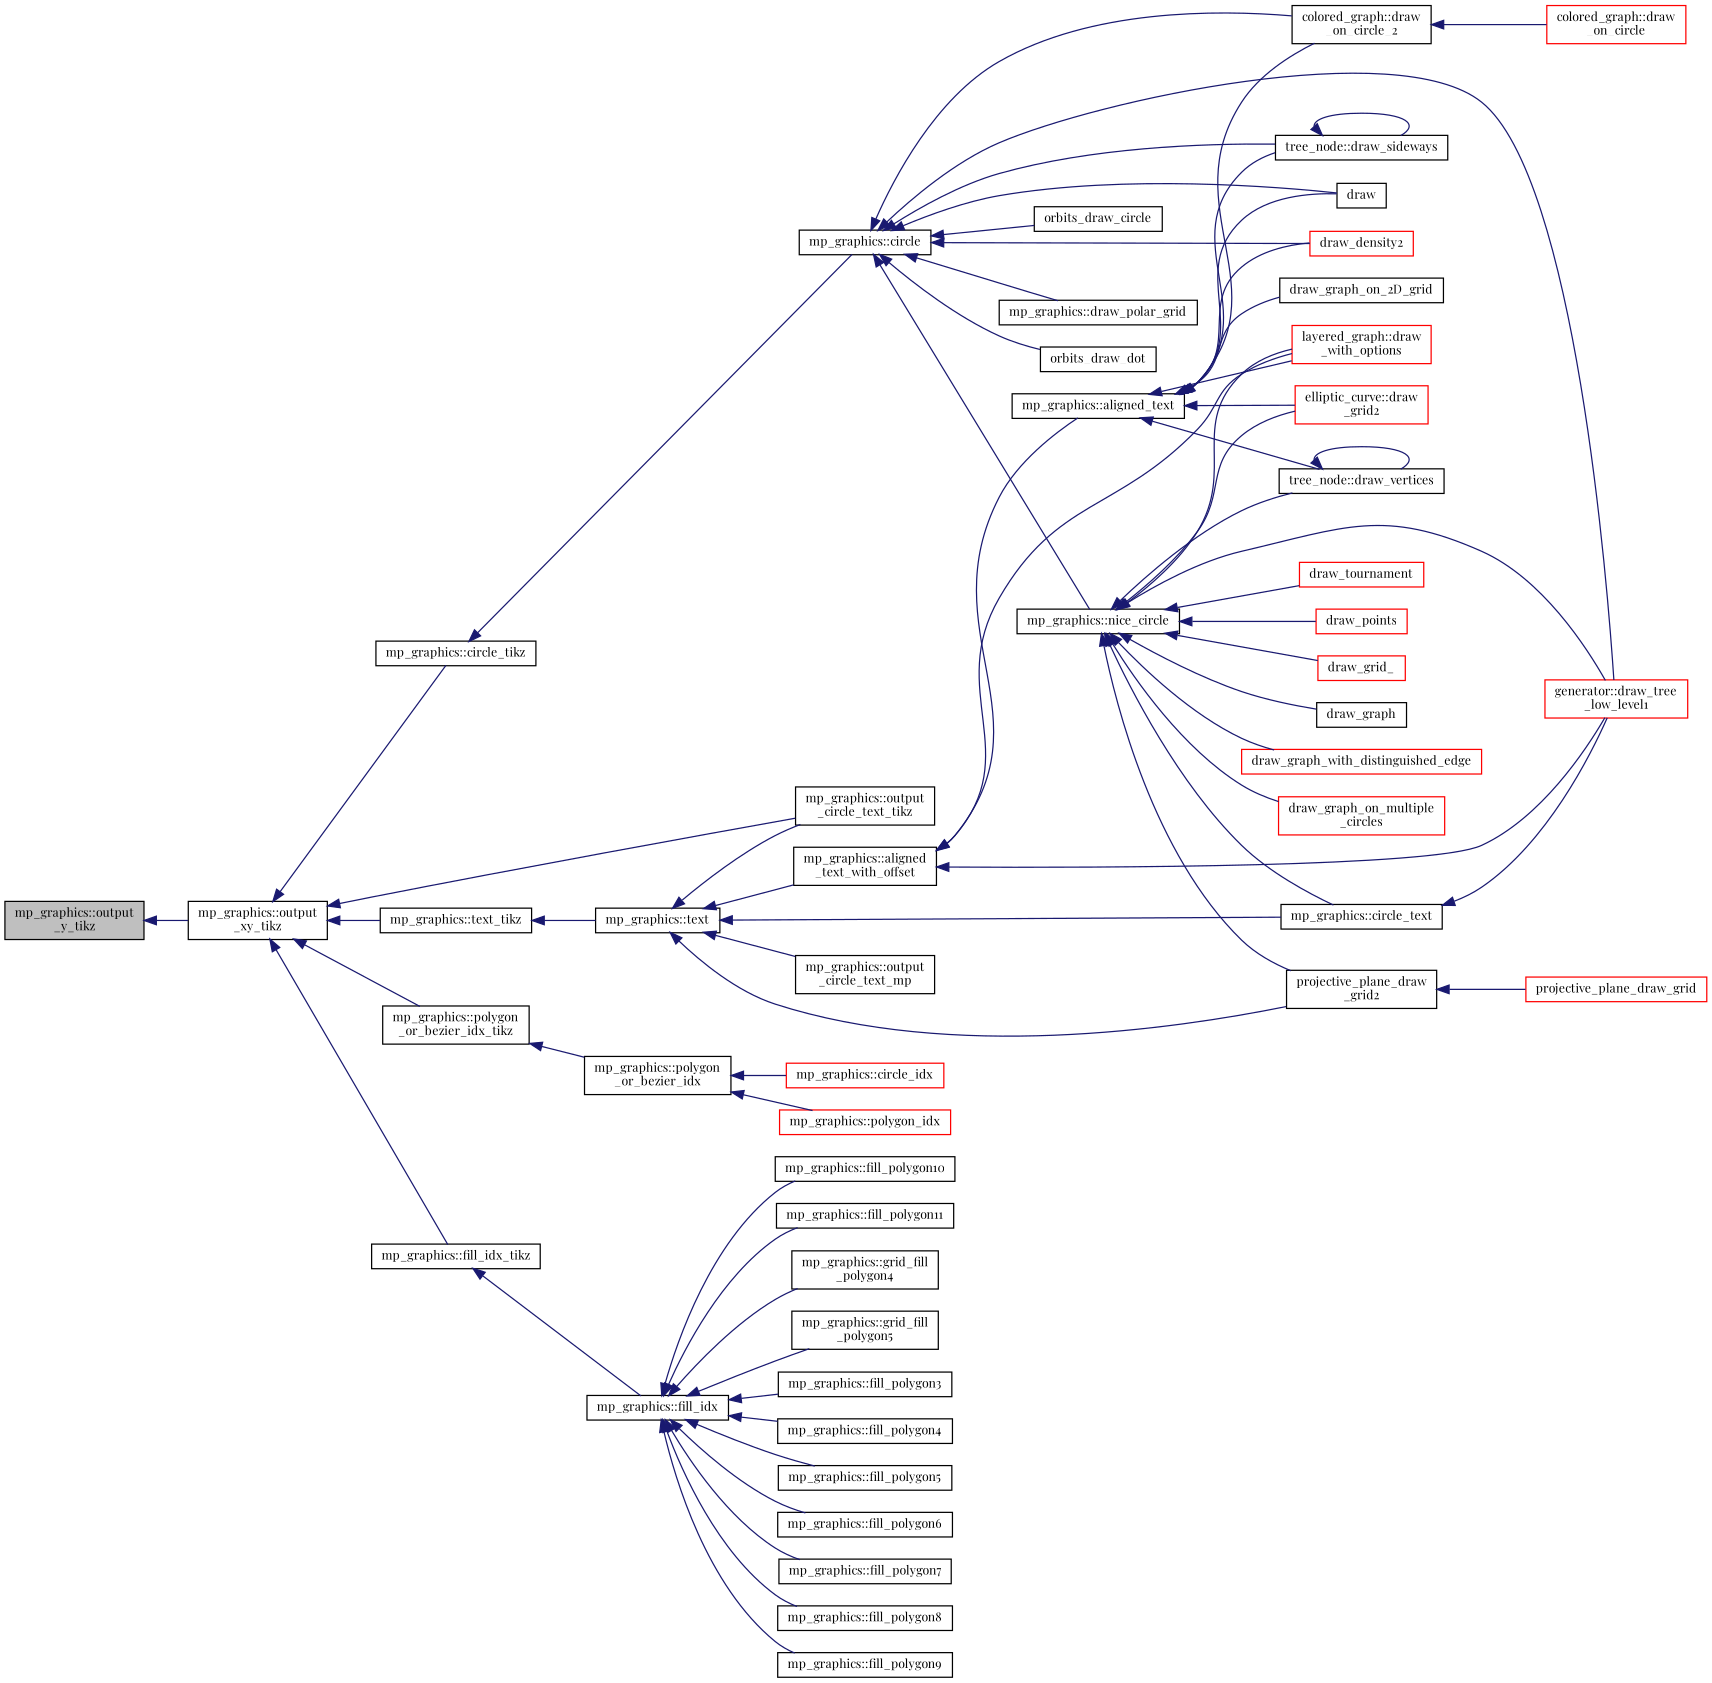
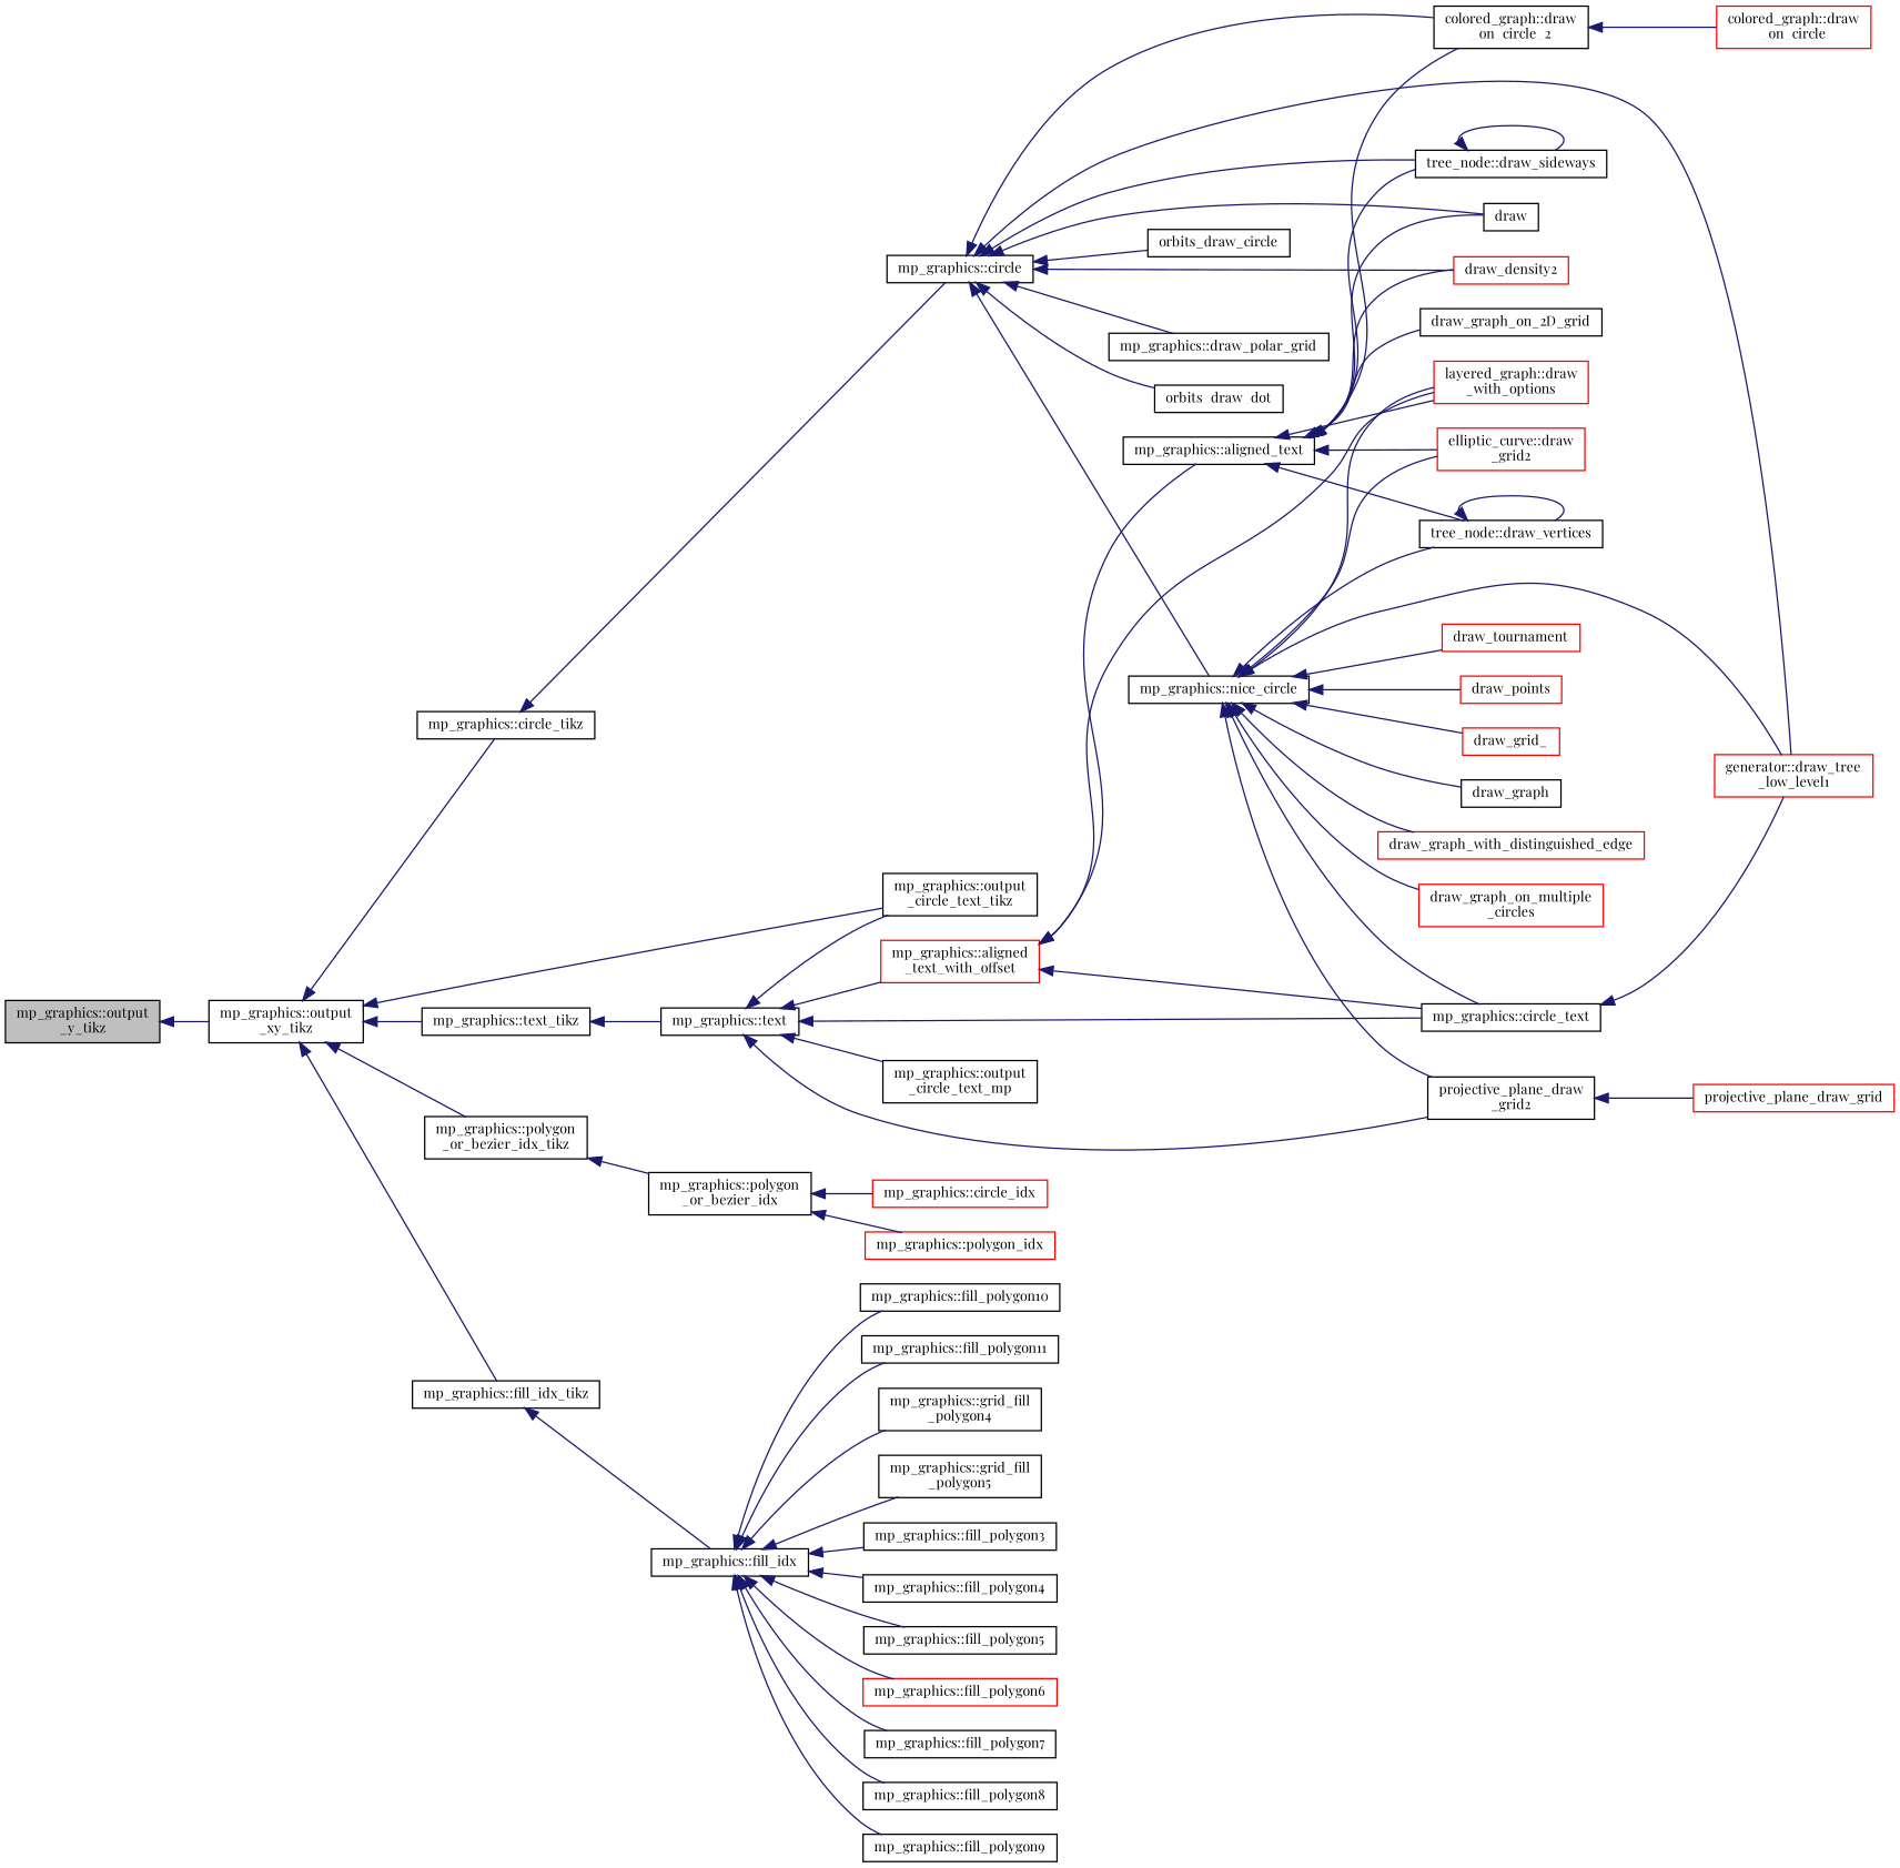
  digraph {
    fontname="Playfair Display"
    rankdir=LR
    node [color=black fillcolor=white fontname="Playfair Display" fontsize=10 shape=record style=filled]
    edge [color=midnightblue dir=back fontname="Playfair Display" fontsize=10 labelfontname=Helvetica labelfontsize=10 style=solid]
    n1 [fillcolor=grey75 fontcolor=black height=0.2 label="mp_graphics::output\l_y_tikz" width=0.4]
    n2 [height=0.2 label="mp_graphics::output\l_xy_tikz" width=0.4]
    n3 [height=0.2 label="mp_graphics::text_tikz" width=0.4]
    n4 [height=0.2 label="mp_graphics::output\l_circle_text_tikz" width=0.4]
    n5 [height=0.2 label="mp_graphics::circle_tikz" width=0.4]
    n6 [height=0.2 label="mp_graphics::polygon\l_or_bezier_idx_tikz" width=0.4]
    n7 [height=0.2 label="mp_graphics::fill_idx_tikz" width=0.4]
    n8 [height=0.2 label="mp_graphics::text" width=0.4]
    n9 [height=0.2 label="mp_graphics::circle" width=0.4]
    n10 [height=0.2 label="mp_graphics::polygon\l_or_bezier_idx" width=0.4]
    n11 [height=0.2 label="mp_graphics::fill_idx" width=0.4]
-   n12 [height=0.2 label="mp_graphics::aligned\l_text_with_offset" width=0.4]
+   n12 [color=red height=0.2 label="mp_graphics::aligned\l_text_with_offset" width=0.4]
    n13 [height=0.2 label="mp_graphics::circle_text" width=0.4]
    n14 [height=0.2 label="mp_graphics::output\l_circle_text_mp" width=0.4]
    n15 [height=0.2 label="projective_plane_draw\l_grid2" width=0.4]
    n16 [color=red height=0.2 label="layered_graph::draw\l_with_options" width=0.4]
    n17 [height=0.2 label="mp_graphics::aligned_text" width=0.4]
    n18 [color=red height=0.2 label="generator::draw_tree\l_low_level1" width=0.4]
    n19 [color=red height=0.2 label=projective_plane_draw_grid width=0.4]
    n20 [height=0.2 label="colored_graph::draw\l_on_circle_2" width=0.4]
    n21 [height=0.2 label=draw width=0.4]
    n22 [height=0.2 label=draw_graph_on_2D_grid width=0.4]
    n23 [color=red height=0.2 label=draw_density2 width=0.4]
    n24 [height=0.2 label="tree_node::draw_vertices" width=0.4]
    n25 [height=0.2 label="tree_node::draw_sideways" width=0.4]
    n26 [color=red height=0.2 label="elliptic_curve::draw\l_grid2" width=0.4]
    n27 [color=red height=0.2 label="colored_graph::draw\l_on_circle" width=0.4]
    n28 [height=0.2 label=orbits_draw_dot width=0.4]
    n29 [height=0.2 label=orbits_draw_circle width=0.4]
    n30 [height=0.2 label="mp_graphics::draw_polar_grid" width=0.4]
    n31 [height=0.2 label="mp_graphics::nice_circle" width=0.4]
    n32 [color=red height=0.2 label=draw_points width=0.4]
    n33 [color=red height=0.2 label=draw_grid_ width=0.4]
    n34 [height=0.2 label=draw_graph width=0.4]
    n35 [color=red height=0.2 label=draw_graph_with_distinguished_edge width=0.4]
    n36 [color=red height=0.2 label="draw_graph_on_multiple\l_circles" width=0.4]
    n37 [color=red height=0.2 label=draw_tournament width=0.4]
    n38 [color=red height=0.2 label="mp_graphics::polygon_idx" width=0.4]
    n39 [color=red height=0.2 label="mp_graphics::circle_idx" width=0.4]
    n40 [height=0.2 label="mp_graphics::grid_fill\l_polygon4" width=0.4]
    n41 [height=0.2 label="mp_graphics::grid_fill\l_polygon5" width=0.4]
    n42 [height=0.2 label="mp_graphics::fill_polygon3" width=0.4]
    n43 [height=0.2 label="mp_graphics::fill_polygon4" width=0.4]
    n44 [height=0.2 label="mp_graphics::fill_polygon5" width=0.4]
-   n45 [height=0.2 label="mp_graphics::fill_polygon6" width=0.4]
+   n45 [color=red height=0.2 label="mp_graphics::fill_polygon6" width=0.4]
    n46 [height=0.2 label="mp_graphics::fill_polygon7" width=0.4]
    n47 [height=0.2 label="mp_graphics::fill_polygon8" width=0.4]
    n48 [height=0.2 label="mp_graphics::fill_polygon9" width=0.4]
    n49 [height=0.2 label="mp_graphics::fill_polygon10" width=0.4]
    n50 [height=0.2 label="mp_graphics::fill_polygon11" width=0.4]
    n1 -> n2
    n2 -> n3
    n2 -> n4
    n2 -> n5
    n2 -> n6
    n2 -> n7
    n3 -> n8
    n5 -> n9
    n6 -> n10
    n7 -> n11
    n8 -> n4
    n8 -> n12
    n8 -> n13
    n8 -> n14
    n8 -> n15
    n9 -> n18
    n9 -> n20
    n9 -> n21
    n9 -> n23
    n9 -> n25
    n9 -> n28
    n9 -> n29
    n9 -> n30
    n9 -> n31
    n10 -> n38
    n10 -> n39
    n11 -> n40
    n11 -> n41
    n11 -> n42
    n11 -> n43
    n11 -> n44
    n11 -> n45
    n11 -> n46
    n11 -> n47
    n11 -> n48
    n11 -> n49
    n11 -> n50
    n12 -> n16
    n12 -> n17
-   n12 -> n18
+   n12 -> n13
    n13 -> n18
    n15 -> n19
    n17 -> n16
    n17 -> n20
    n17 -> n21
    n17 -> n22
    n17 -> n23
    n17 -> n24
    n17 -> n25
    n17 -> n26
    n20 -> n27
    n24 -> n24
    n25 -> n25
    n31 -> n13
    n31 -> n15
    n31 -> n16
    n31 -> n18
    n31 -> n24
    n31 -> n26
    n31 -> n32
    n31 -> n33
    n31 -> n34
    n31 -> n35
    n31 -> n36
    n31 -> n37
  }
